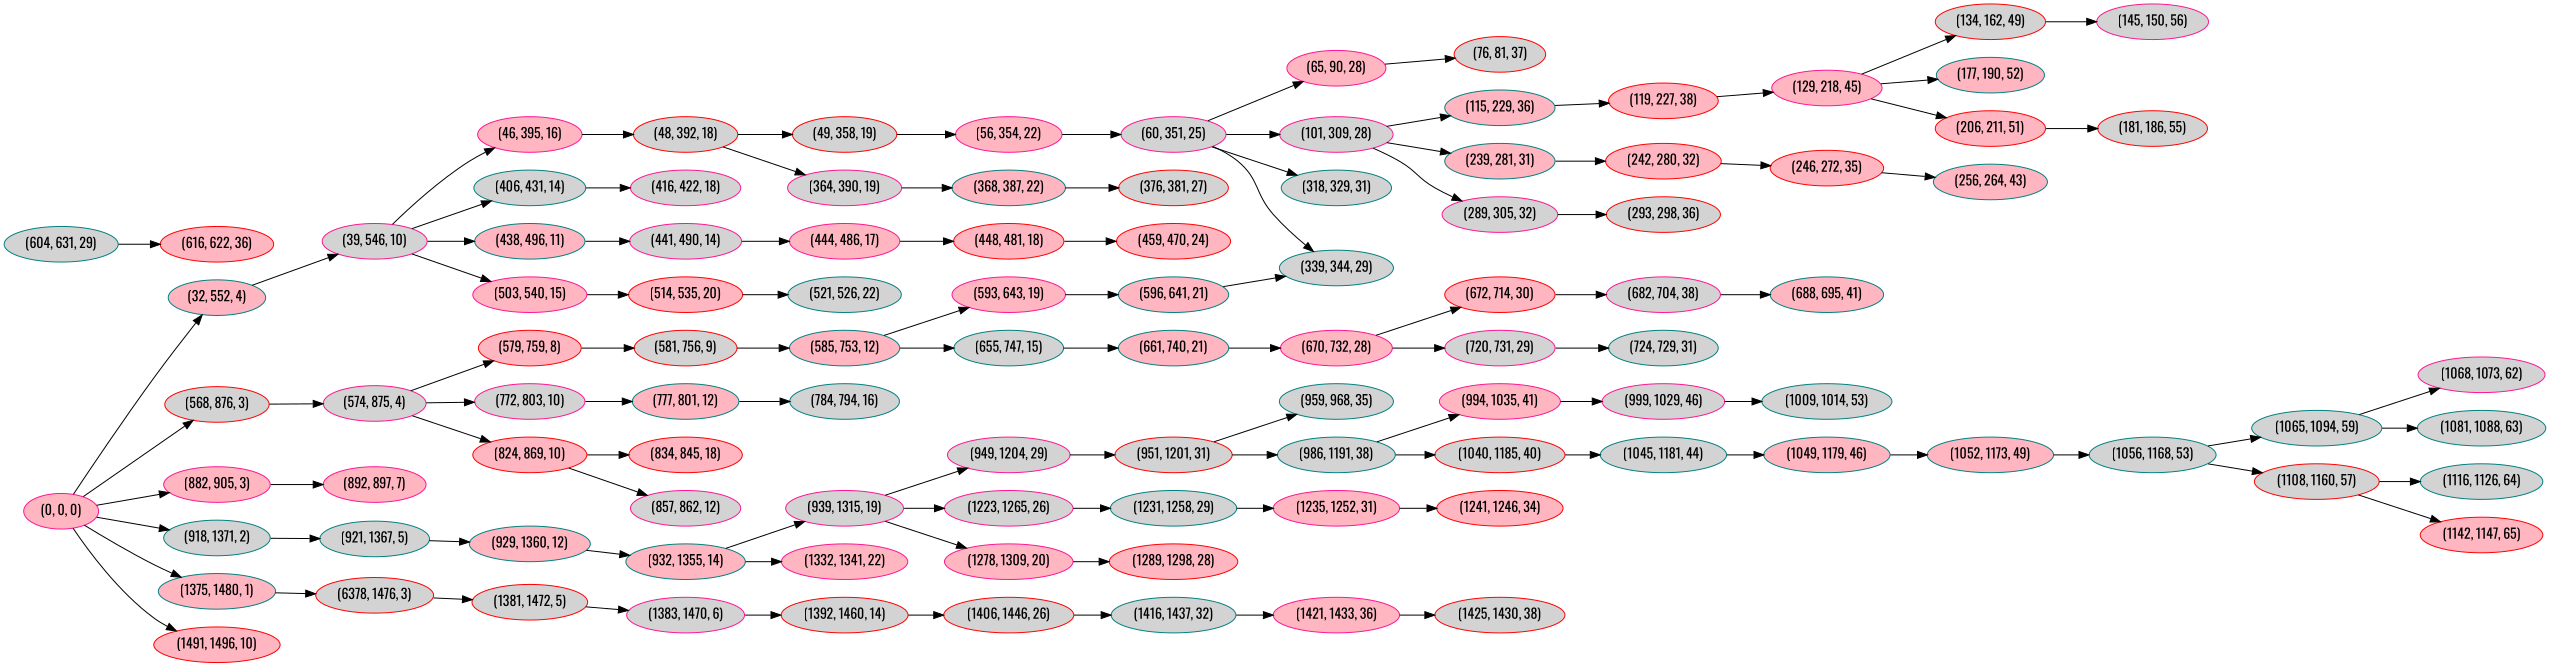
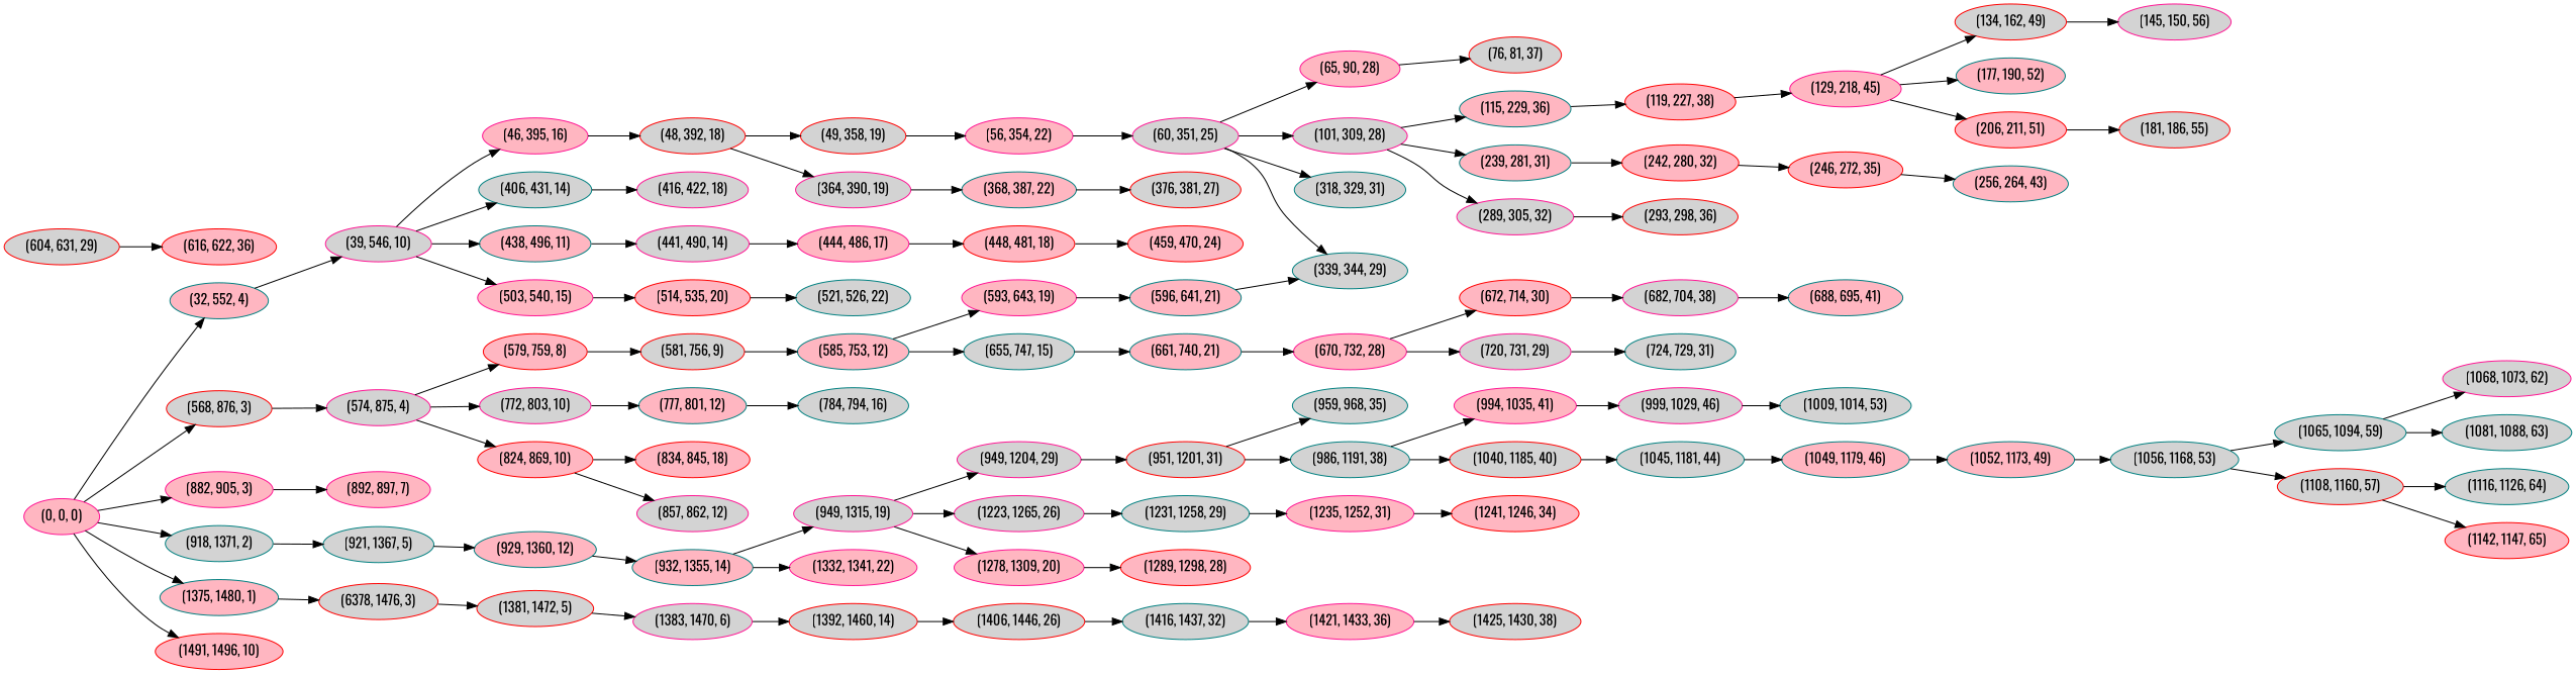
  digraph {
    fontname=Oswald
    rankdir=LR
    node [color=teal fillcolor=lightgrey fontname=Oswald style=filled]
    edge [fontname=Oswald]
    "(0, 0, 0)" [color=deeppink fillcolor=lightpink]
    "(32, 552, 4)" [fillcolor=lightpink]
    "(568, 876, 3)" [color=red]
    "(882, 905, 3)" [color=deeppink fillcolor=lightpink]
    "(918, 1371, 2)"
    "(1375, 1480, 1)" [fillcolor=lightpink]
    "(1491, 1496, 10)" [color=red fillcolor=lightpink]
    "(39, 546, 10)" [color=deeppink]
    "(574, 875, 4)" [color=deeppink]
    "(892, 897, 7)" [color=deeppink fillcolor=lightpink]
    "(921, 1367, 5)"
    n12 [color=red label="(6378, 1476, 3)"]
    "(46, 395, 16)" [color=deeppink fillcolor=lightpink]
    "(406, 431, 14)"
    "(438, 496, 11)" [fillcolor=lightpink]
    "(503, 540, 15)" [color=deeppink fillcolor=lightpink]
    "(48, 392, 18)" [color=red]
    "(416, 422, 18)" [color=deeppink]
    "(441, 490, 14)" [color=deeppink]
    "(514, 535, 20)" [color=red fillcolor=lightpink]
    "(49, 358, 19)" [color=red]
    "(364, 390, 19)" [color=deeppink]
    "(56, 354, 22)" [color=deeppink fillcolor=lightpink]
    "(368, 387, 22)" [fillcolor=lightpink]
    "(60, 351, 25)" [color=deeppink]
    "(65, 90, 28)" [color=deeppink fillcolor=lightpink]
    "(101, 309, 28)" [color=deeppink]
    "(318, 329, 31)"
    "(339, 344, 29)"
    "(76, 81, 37)" [color=red]
    "(115, 229, 36)" [fillcolor=lightpink]
    "(239, 281, 31)" [fillcolor=lightpink]
    "(289, 305, 32)" [color=deeppink]
    "(119, 227, 38)" [color=red fillcolor=lightpink]
    "(242, 280, 32)" [color=red fillcolor=lightpink]
    "(293, 298, 36)" [color=red]
    "(129, 218, 45)" [color=deeppink fillcolor=lightpink]
    "(134, 162, 49)" [color=red]
    "(177, 190, 52)" [fillcolor=lightpink]
    "(206, 211, 51)" [color=red fillcolor=lightpink]
    "(145, 150, 56)" [color=deeppink]
    "(181, 186, 55)" [color=red]
    "(246, 272, 35)" [color=red fillcolor=lightpink]
    "(256, 264, 43)" [fillcolor=lightpink]
    "(376, 381, 27)" [color=red]
    "(444, 486, 17)" [color=deeppink fillcolor=lightpink]
    "(448, 481, 18)" [color=red fillcolor=lightpink]
    "(459, 470, 24)" [color=red fillcolor=lightpink]
    "(521, 526, 22)"
    "(579, 759, 8)" [color=red fillcolor=lightpink]
    "(772, 803, 10)" [color=deeppink]
    "(824, 869, 10)" [color=red fillcolor=lightpink]
    "(581, 756, 9)" [color=red]
    "(777, 801, 12)" [fillcolor=lightpink]
    "(834, 845, 18)" [color=red fillcolor=lightpink]
    "(857, 862, 12)" [color=deeppink]
    "(585, 753, 12)" [fillcolor=lightpink]
    "(593, 643, 19)" [color=deeppink fillcolor=lightpink]
    "(655, 747, 15)"
    "(596, 641, 21)" [fillcolor=lightpink]
    "(661, 740, 21)" [fillcolor=lightpink]
    "(616, 622, 36)" [color=red fillcolor=lightpink]
-   "(604, 631, 29)"
+   "(604, 631, 29)" [color=red]
    "(670, 732, 28)" [color=deeppink fillcolor=lightpink]
    "(672, 714, 30)" [color=red fillcolor=lightpink]
    "(720, 731, 29)" [color=deeppink]
    "(682, 704, 38)" [color=deeppink]
    "(724, 729, 31)"
    "(688, 695, 41)" [fillcolor=lightpink]
    "(784, 794, 16)"
    "(929, 1360, 12)" [fillcolor=lightpink]
    "(932, 1355, 14)" [fillcolor=lightpink]
-   "(939, 1315, 19)" [color=deeppink]
+   "(939, 1315, 19)" [color=deeppink label="(949, 1315, 19)"]
    "(1332, 1341, 22)" [color=deeppink fillcolor=lightpink]
    "(949, 1204, 29)" [color=deeppink]
    "(1223, 1265, 26)" [color=deeppink]
    "(1278, 1309, 20)" [color=deeppink fillcolor=lightpink]
    "(951, 1201, 31)" [color=red]
    "(1231, 1258, 29)"
    "(1289, 1298, 28)" [color=red fillcolor=lightpink]
    "(959, 968, 35)"
    "(986, 1191, 38)"
    "(994, 1035, 41)" [color=deeppink fillcolor=lightpink]
    "(1040, 1185, 40)" [color=red]
    "(999, 1029, 46)" [color=deeppink]
    "(1045, 1181, 44)"
    "(1009, 1014, 53)"
    "(1049, 1179, 46)" [fillcolor=lightpink]
    "(1052, 1173, 49)" [fillcolor=lightpink]
    "(1056, 1168, 53)"
    "(1065, 1094, 59)"
    "(1108, 1160, 57)" [color=red]
    "(1068, 1073, 62)" [color=deeppink]
    "(1081, 1088, 63)"
    "(1116, 1126, 64)"
    "(1142, 1147, 65)" [color=red fillcolor=lightpink]
    "(1235, 1252, 31)" [color=deeppink fillcolor=lightpink]
    "(1241, 1246, 34)" [color=red fillcolor=lightpink]
    "(1381, 1472, 5)" [color=red]
    "(1383, 1470, 6)" [color=deeppink]
    "(1392, 1460, 14)" [color=red]
    "(1406, 1446, 26)" [color=red]
    "(1416, 1437, 32)"
    "(1421, 1433, 36)" [color=deeppink fillcolor=lightpink]
    "(1425, 1430, 38)" [color=red]
    "(0, 0, 0)" -> "(32, 552, 4)"
    "(0, 0, 0)" -> "(568, 876, 3)"
    "(0, 0, 0)" -> "(882, 905, 3)"
    "(0, 0, 0)" -> "(918, 1371, 2)"
    "(0, 0, 0)" -> "(1375, 1480, 1)"
    "(0, 0, 0)" -> "(1491, 1496, 10)"
    "(32, 552, 4)" -> "(39, 546, 10)"
    "(568, 876, 3)" -> "(574, 875, 4)"
    "(882, 905, 3)" -> "(892, 897, 7)"
    "(918, 1371, 2)" -> "(921, 1367, 5)"
    "(1375, 1480, 1)" -> n12
    "(39, 546, 10)" -> "(46, 395, 16)"
    "(39, 546, 10)" -> "(406, 431, 14)"
    "(39, 546, 10)" -> "(438, 496, 11)"
    "(39, 546, 10)" -> "(503, 540, 15)"
    "(574, 875, 4)" -> "(579, 759, 8)"
    "(574, 875, 4)" -> "(772, 803, 10)"
    "(574, 875, 4)" -> "(824, 869, 10)"
    "(921, 1367, 5)" -> "(929, 1360, 12)"
    n12 -> "(1381, 1472, 5)"
    "(46, 395, 16)" -> "(48, 392, 18)"
    "(406, 431, 14)" -> "(416, 422, 18)"
    "(438, 496, 11)" -> "(441, 490, 14)"
    "(503, 540, 15)" -> "(514, 535, 20)"
    "(48, 392, 18)" -> "(49, 358, 19)"
    "(48, 392, 18)" -> "(364, 390, 19)"
    "(441, 490, 14)" -> "(444, 486, 17)"
    "(514, 535, 20)" -> "(521, 526, 22)"
    "(49, 358, 19)" -> "(56, 354, 22)"
    "(364, 390, 19)" -> "(368, 387, 22)"
    "(56, 354, 22)" -> "(60, 351, 25)"
    "(368, 387, 22)" -> "(376, 381, 27)"
    "(60, 351, 25)" -> "(65, 90, 28)"
    "(60, 351, 25)" -> "(101, 309, 28)"
    "(60, 351, 25)" -> "(318, 329, 31)"
    "(60, 351, 25)" -> "(339, 344, 29)"
    "(65, 90, 28)" -> "(76, 81, 37)"
    "(101, 309, 28)" -> "(115, 229, 36)"
    "(101, 309, 28)" -> "(239, 281, 31)"
    "(101, 309, 28)" -> "(289, 305, 32)"
    "(115, 229, 36)" -> "(119, 227, 38)"
    "(239, 281, 31)" -> "(242, 280, 32)"
    "(289, 305, 32)" -> "(293, 298, 36)"
    "(119, 227, 38)" -> "(129, 218, 45)"
    "(242, 280, 32)" -> "(246, 272, 35)"
    "(129, 218, 45)" -> "(134, 162, 49)"
    "(129, 218, 45)" -> "(177, 190, 52)"
    "(129, 218, 45)" -> "(206, 211, 51)"
    "(134, 162, 49)" -> "(145, 150, 56)"
    "(206, 211, 51)" -> "(181, 186, 55)"
    "(246, 272, 35)" -> "(256, 264, 43)"
    "(444, 486, 17)" -> "(448, 481, 18)"
    "(448, 481, 18)" -> "(459, 470, 24)"
    "(579, 759, 8)" -> "(581, 756, 9)"
    "(772, 803, 10)" -> "(777, 801, 12)"
    "(824, 869, 10)" -> "(834, 845, 18)"
    "(824, 869, 10)" -> "(857, 862, 12)"
    "(581, 756, 9)" -> "(585, 753, 12)"
    "(777, 801, 12)" -> "(784, 794, 16)"
    "(585, 753, 12)" -> "(593, 643, 19)"
    "(585, 753, 12)" -> "(655, 747, 15)"
    "(593, 643, 19)" -> "(596, 641, 21)"
    "(655, 747, 15)" -> "(661, 740, 21)"
    "(596, 641, 21)" -> "(339, 344, 29)"
    "(661, 740, 21)" -> "(670, 732, 28)"
    "(604, 631, 29)" -> "(616, 622, 36)"
    "(670, 732, 28)" -> "(672, 714, 30)"
    "(670, 732, 28)" -> "(720, 731, 29)"
    "(672, 714, 30)" -> "(682, 704, 38)"
    "(720, 731, 29)" -> "(724, 729, 31)"
    "(682, 704, 38)" -> "(688, 695, 41)"
    "(929, 1360, 12)" -> "(932, 1355, 14)"
    "(932, 1355, 14)" -> "(939, 1315, 19)"
    "(932, 1355, 14)" -> "(1332, 1341, 22)"
    "(939, 1315, 19)" -> "(949, 1204, 29)"
    "(939, 1315, 19)" -> "(1223, 1265, 26)"
    "(939, 1315, 19)" -> "(1278, 1309, 20)"
    "(949, 1204, 29)" -> "(951, 1201, 31)"
    "(1223, 1265, 26)" -> "(1231, 1258, 29)"
    "(1278, 1309, 20)" -> "(1289, 1298, 28)"
    "(951, 1201, 31)" -> "(959, 968, 35)"
    "(951, 1201, 31)" -> "(986, 1191, 38)"
    "(1231, 1258, 29)" -> "(1235, 1252, 31)"
    "(986, 1191, 38)" -> "(994, 1035, 41)"
    "(986, 1191, 38)" -> "(1040, 1185, 40)"
    "(994, 1035, 41)" -> "(999, 1029, 46)"
    "(1040, 1185, 40)" -> "(1045, 1181, 44)"
    "(999, 1029, 46)" -> "(1009, 1014, 53)"
    "(1045, 1181, 44)" -> "(1049, 1179, 46)"
    "(1049, 1179, 46)" -> "(1052, 1173, 49)"
    "(1052, 1173, 49)" -> "(1056, 1168, 53)"
    "(1056, 1168, 53)" -> "(1065, 1094, 59)"
    "(1056, 1168, 53)" -> "(1108, 1160, 57)"
    "(1065, 1094, 59)" -> "(1068, 1073, 62)"
    "(1065, 1094, 59)" -> "(1081, 1088, 63)"
    "(1108, 1160, 57)" -> "(1116, 1126, 64)"
    "(1108, 1160, 57)" -> "(1142, 1147, 65)"
    "(1235, 1252, 31)" -> "(1241, 1246, 34)"
    "(1381, 1472, 5)" -> "(1383, 1470, 6)"
    "(1383, 1470, 6)" -> "(1392, 1460, 14)"
    "(1392, 1460, 14)" -> "(1406, 1446, 26)"
    "(1406, 1446, 26)" -> "(1416, 1437, 32)"
    "(1416, 1437, 32)" -> "(1421, 1433, 36)"
    "(1421, 1433, 36)" -> "(1425, 1430, 38)"
  }
